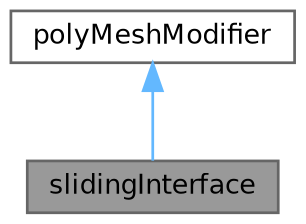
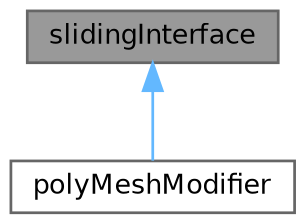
  digraph {
    node [color=gray40 fontname=Helvetica fontsize=10 shape=box style=filled]
    n1 [fillcolor=grey60 fontcolor=black height=0.2 label=slidingInterface width=0.4]
    n2 [fillcolor=white height=0.2 label=polyMeshModifier width=0.4]
-   n2 -> n1 [color=steelblue1 dir=back fontname=Helvetica fontsize=10 labelfontname=Helvetica labelfontsize=10 style=solid]
+   n1 -> n2 [color=steelblue1 dir=back fontname=Helvetica fontsize=10 labelfontname=Helvetica labelfontsize=10 style=solid]
  }
